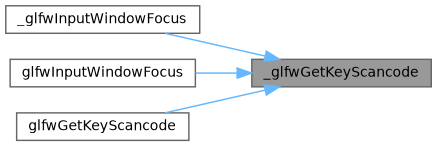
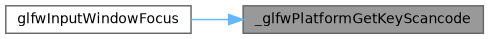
  digraph {
    rankdir=RL
    node [color=grey40 fillcolor=white fontname=Helvetica fontsize=10 shape=box style=filled]
    edge [color=steelblue1 dir=back fontname=Helvetica fontsize=10 labelfontname=Helvetica labelfontsize=10 style=solid]
-   n1 [color=gray40 fillcolor=grey60 fontcolor=black height=0.2 label=_glfwGetKeyScancode width=0.4]
-   n2 [height=0.2 label=_glfwInputWindowFocus width=0.4]
+   n1 [color=gray40 fillcolor=grey60 fontcolor=black height=0.2 label=_glfwPlatformGetKeyScancode width=0.4]
    n3 [height=0.2 label=glfwInputWindowFocus width=0.4]
-   n4 [height=0.2 label=glfwGetKeyScancode width=0.4]
-   n1 -> n2
    n1 -> n3
-   n1 -> n4
  }
